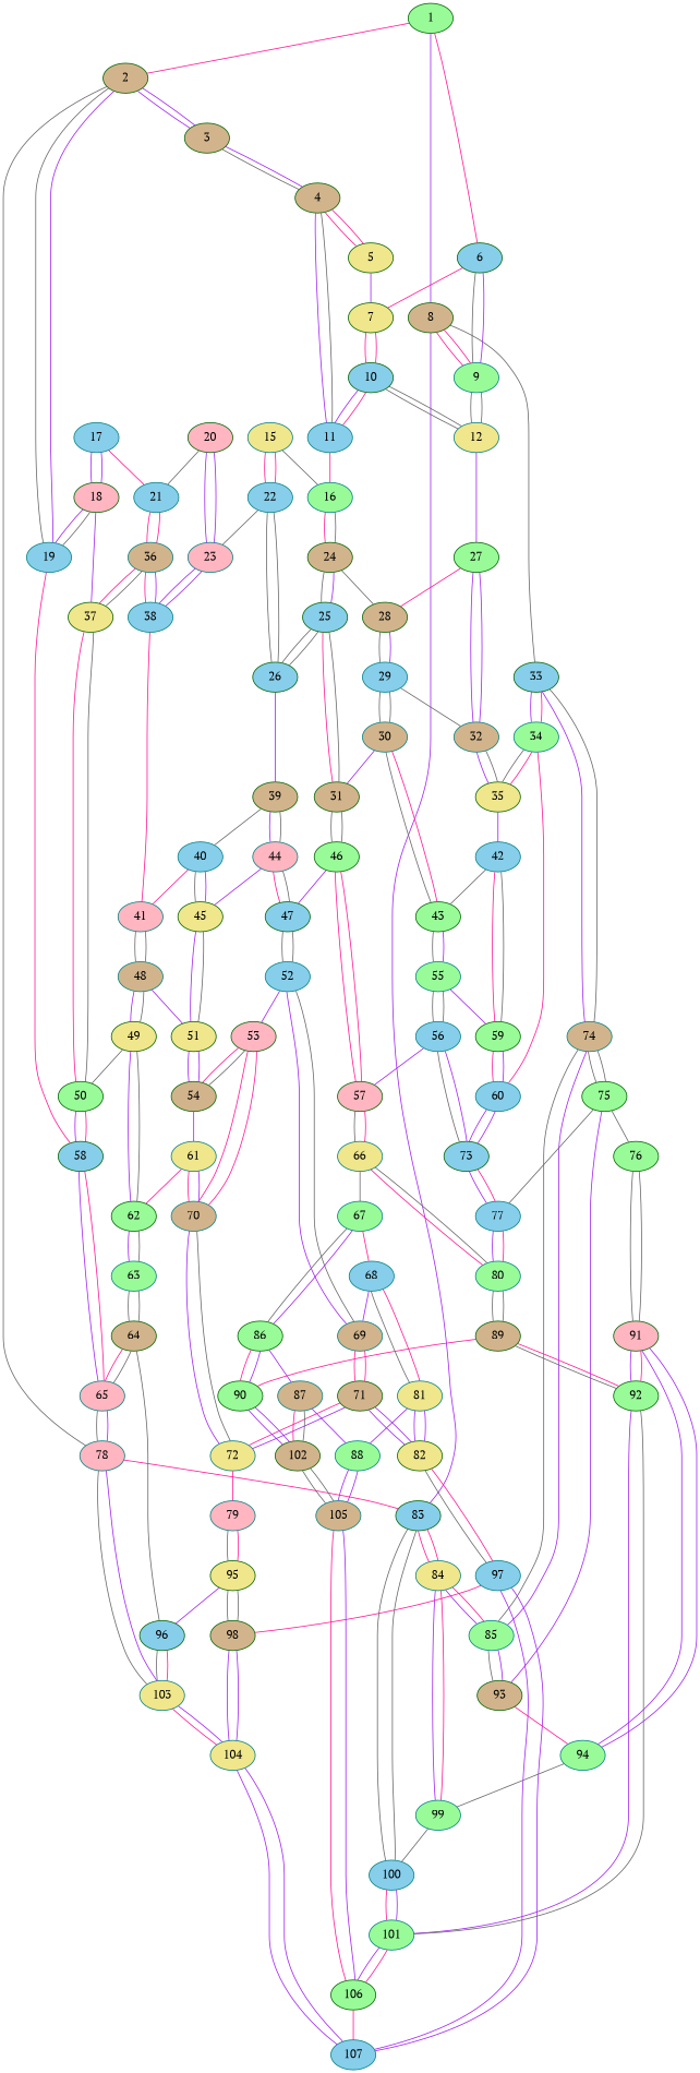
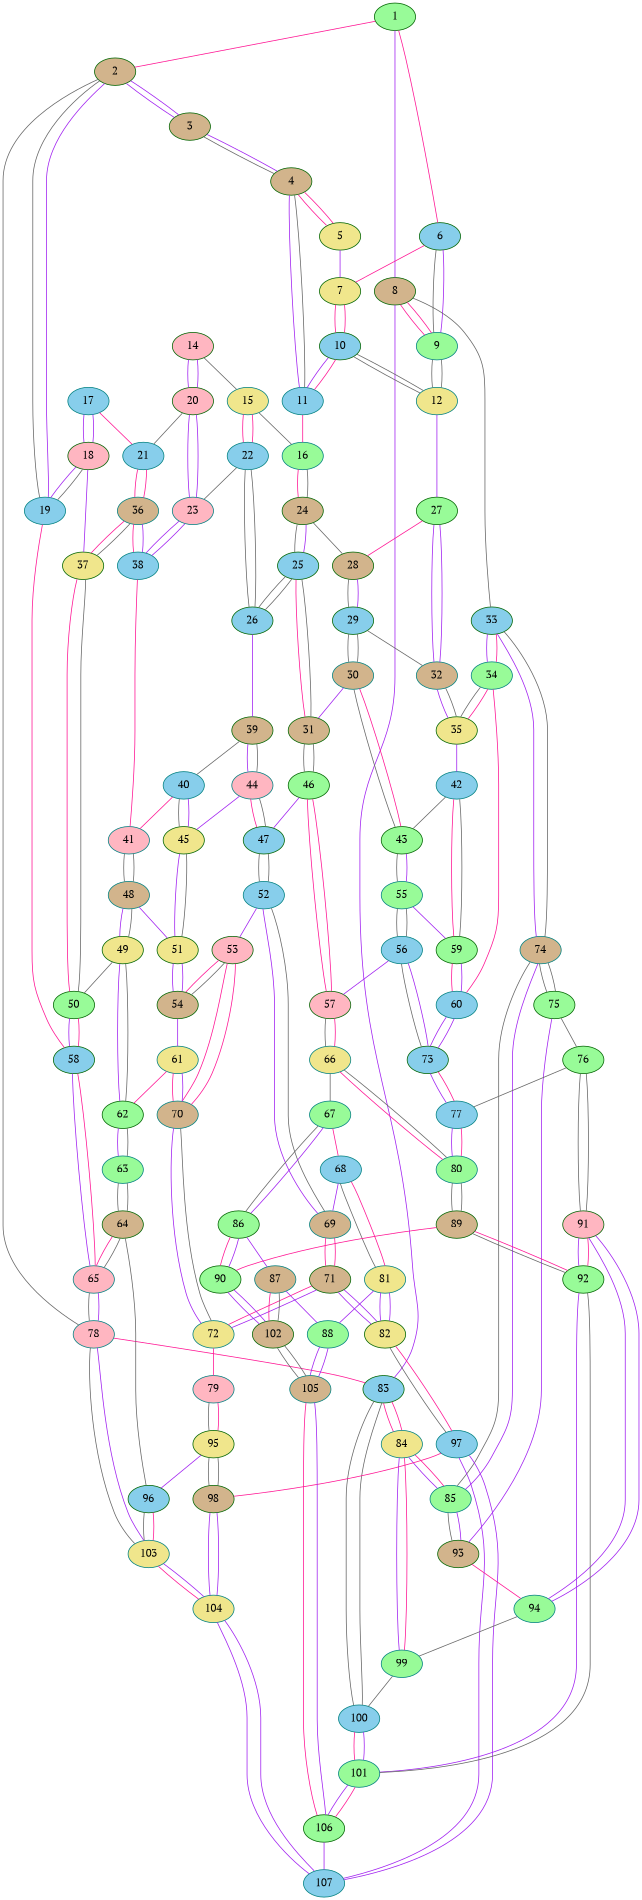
  graph {
    fontname="PT Serif"
    node [color=darkgreen fillcolor=skyblue fontname="PT Serif" style=filled]
    edge [color=purple fontname="PT Serif"]
    1 [fillcolor=palegreen]
    2 [fillcolor=tan]
    6
    8 [fillcolor=tan]
    3 [fillcolor=tan]
    19 [color=teal]
    78 [color=teal fillcolor=lightpink]
    7 [fillcolor=khaki]
    9 [color=teal fillcolor=palegreen]
    33
    83
    4 [fillcolor=tan]
    58
    103 [color=teal fillcolor=khaki]
    5 [fillcolor=khaki]
    11 [color=teal]
    16 [color=teal fillcolor=palegreen]
    10
    12 [color=teal fillcolor=khaki]
    34 [color=teal fillcolor=palegreen]
    74 [color=teal fillcolor=tan]
    84 [color=teal fillcolor=khaki]
    100 [color=teal]
    27 [fillcolor=palegreen]
    24 [fillcolor=tan]
    28 [fillcolor=tan]
    32 [color=teal fillcolor=tan]
+   14 [fillcolor=lightpink]
    15 [color=teal fillcolor=khaki]
    20 [fillcolor=lightpink]
    18 [fillcolor=lightpink]
    17 [color=teal]
    21 [color=teal]
    22 [color=teal]
    23 [color=teal fillcolor=lightpink]
    26
    25
    37 [fillcolor=khaki]
    36 [color=teal fillcolor=tan]
    50 [fillcolor=palegreen]
    65 [color=teal fillcolor=lightpink]
    38 [color=teal]
    39 [fillcolor=tan]
    41 [color=teal fillcolor=lightpink]
    31 [fillcolor=tan]
-   29 [color=teal]
+   29
    46 [fillcolor=palegreen]
    40 [color=teal]
    44 [color=teal fillcolor=lightpink]
    35 [fillcolor=khaki]
    30 [color=teal fillcolor=tan]
    43 [fillcolor=palegreen]
    55 [color=teal fillcolor=palegreen]
    47
    57 [fillcolor=lightpink]
    42 [color=teal]
    60 [color=teal]
    75 [fillcolor=palegreen]
    85 [color=teal fillcolor=palegreen]
    73
    59 [fillcolor=palegreen]
    48 [color=teal fillcolor=tan]
    45 [fillcolor=khaki]
    51 [fillcolor=khaki]
    49 [fillcolor=khaki]
    56 [color=teal]
    52 [color=teal]
    54 [fillcolor=tan]
    66 [color=teal fillcolor=khaki]
    53 [fillcolor=lightpink]
    69 [color=teal fillcolor=tan]
    62 [fillcolor=palegreen]
    63 [color=teal fillcolor=palegreen]
    61 [color=teal fillcolor=khaki]
    70 [color=teal fillcolor=tan]
    71 [fillcolor=tan]
    72 [color=teal fillcolor=khaki]
    77 [color=teal]
    67 [color=teal fillcolor=palegreen]
    80 [color=teal fillcolor=palegreen]
    64 [fillcolor=tan]
    96
    79 [color=teal fillcolor=lightpink]
    95 [fillcolor=khaki]
    68 [color=teal]
    86 [fillcolor=palegreen]
    89 [fillcolor=tan]
    81 [color=teal fillcolor=khaki]
    87 [color=teal fillcolor=tan]
    90 [fillcolor=palegreen]
    82 [fillcolor=khaki]
    88 [color=teal fillcolor=palegreen]
    97 [color=teal]
    76 [fillcolor=palegreen]
    93 [fillcolor=tan]
    91 [fillcolor=lightpink]
    94 [color=teal fillcolor=palegreen]
    92 [fillcolor=palegreen]
    104 [color=teal fillcolor=khaki]
    98 [fillcolor=tan]
    105 [color=teal fillcolor=tan]
    107 [color=teal]
    99 [color=teal fillcolor=palegreen]
    101 [color=teal fillcolor=palegreen]
    102 [fillcolor=tan]
    106 [fillcolor=palegreen]
    1 -- 2 [color=deeppink]
    1 -- 6 [color=deeppink]
    1 -- 8
    2 -- 3
    2 -- 3
    2 -- 19 [color=gray40]
    2 -- 19
    2 -- 78 [color=gray40]
    6 -- 7 [color=deeppink]
    6 -- 9 [color=gray40]
    6 -- 9
    8 -- 9 [color=deeppink]
    8 -- 9 [color=deeppink]
    8 -- 33 [color=gray40]
    8 -- 83
    3 -- 4 [color=gray40]
    3 -- 4
    19 -- 58 [color=deeppink]
    78 -- 83 [color=deeppink]
    78 -- 103 [color=gray40]
    78 -- 103
    7 -- 10 [color=deeppink]
    7 -- 10 [color=deeppink]
    9 -- 12 [color=gray40]
    9 -- 12 [color=gray40]
    33 -- 34
    33 -- 34 [color=deeppink]
    33 -- 74
    33 -- 74 [color=gray40]
    83 -- 84 [color=deeppink]
    83 -- 84 [color=deeppink]
    83 -- 100 [color=gray40]
    83 -- 100 [color=gray40]
    4 -- 5 [color=deeppink]
    4 -- 5 [color=deeppink]
    4 -- 11
    4 -- 11 [color=gray40]
    58 -- 65
    58 -- 65 [color=deeppink]
    103 -- 104 [color=deeppink]
    103 -- 104
    5 -- 7
    11 -- 16 [color=deeppink]
    16 -- 24 [color=deeppink]
    16 -- 24 [color=gray40]
    10 -- 11
    10 -- 11 [color=deeppink]
    10 -- 12 [color=gray40]
    10 -- 12 [color=gray40]
    12 -- 27
    34 -- 35 [color=gray40]
    34 -- 35 [color=deeppink]
    34 -- 60 [color=deeppink]
    74 -- 75 [color=gray40]
    74 -- 75 [color=gray40]
    74 -- 85 [color=gray40]
    74 -- 85
    84 -- 85
    84 -- 85 [color=deeppink]
    84 -- 99
    84 -- 99 [color=deeppink]
    100 -- 101 [color=deeppink]
    100 -- 101
    27 -- 28 [color=deeppink]
    27 -- 32
    27 -- 32
    24 -- 28 [color=gray40]
    24 -- 25 [color=gray40]
    24 -- 25
    28 -- 29 [color=gray40]
    28 -- 29
    32 -- 35
    32 -- 35 [color=gray40]
+   14 -- 15 [color=gray40]
+   14 -- 20
+   14 -- 20
    15 -- 16 [color=gray40]
    15 -- 22 [color=deeppink]
    15 -- 22 [color=deeppink]
    20 -- 21 [color=gray40]
    20 -- 23
    20 -- 23
    18 -- 19
    18 -- 19 [color=gray40]
    18 -- 37
    17 -- 18
    17 -- 18
    17 -- 21 [color=deeppink]
    21 -- 36 [color=deeppink]
    21 -- 36 [color=deeppink]
    22 -- 23 [color=gray40]
    22 -- 26 [color=gray40]
    22 -- 26 [color=gray40]
    23 -- 38
    23 -- 38
    26 -- 39
    25 -- 26 [color=gray40]
    25 -- 26 [color=gray40]
    25 -- 31 [color=deeppink]
    25 -- 31 [color=gray40]
    37 -- 50 [color=deeppink]
    37 -- 50 [color=gray40]
    36 -- 37 [color=deeppink]
    36 -- 37 [color=gray40]
    36 -- 38 [color=deeppink]
    36 -- 38
    50 -- 58
    50 -- 58 [color=deeppink]
    65 -- 78 [color=gray40]
    65 -- 78
    38 -- 41 [color=deeppink]
    39 -- 40 [color=gray40]
    39 -- 44
    39 -- 44 [color=gray40]
    41 -- 48 [color=gray40]
    41 -- 48 [color=gray40]
    31 -- 46 [color=gray40]
    31 -- 46 [color=gray40]
    29 -- 32 [color=gray40]
    29 -- 30 [color=gray40]
    29 -- 30 [color=gray40]
    46 -- 47
    46 -- 57 [color=deeppink]
    46 -- 57 [color=deeppink]
    40 -- 41 [color=deeppink]
    40 -- 45 [color=gray40]
    40 -- 45
    44 -- 47 [color=deeppink]
    44 -- 47 [color=gray40]
    44 -- 45
    35 -- 42
    30 -- 31
    30 -- 43 [color=gray40]
    30 -- 43 [color=deeppink]
    43 -- 55 [color=gray40]
    43 -- 55
    55 -- 59
    55 -- 56 [color=gray40]
    55 -- 56 [color=gray40]
    47 -- 52 [color=gray40]
    47 -- 52 [color=gray40]
    57 -- 66 [color=gray40]
    57 -- 66 [color=deeppink]
    42 -- 43 [color=gray40]
    42 -- 59 [color=deeppink]
    42 -- 59 [color=gray40]
    60 -- 73
    60 -- 73
    75 -- 76 [color=gray40]
    75 -- 93
    85 -- 93 [color=gray40]
    85 -- 93
    73 -- 77
    73 -- 77 [color=deeppink]
    59 -- 60 [color=deeppink]
    59 -- 60
    48 -- 51
    48 -- 49
    48 -- 49 [color=gray40]
    45 -- 51
    45 -- 51 [color=gray40]
    51 -- 54
    51 -- 54
    49 -- 50 [color=gray40]
    49 -- 62
    49 -- 62 [color=gray40]
    56 -- 57
    56 -- 73 [color=gray40]
    56 -- 73
    52 -- 53
    52 -- 69
    52 -- 69 [color=gray40]
    54 -- 61
    66 -- 67 [color=gray40]
    66 -- 80 [color=deeppink]
    66 -- 80 [color=gray40]
    53 -- 54 [color=deeppink]
    53 -- 54 [color=gray40]
    53 -- 70 [color=deeppink]
    53 -- 70 [color=deeppink]
    69 -- 71 [color=deeppink]
    69 -- 71 [color=deeppink]
    62 -- 63
    62 -- 63 [color=gray40]
    63 -- 64 [color=gray40]
    63 -- 64 [color=gray40]
    61 -- 62 [color=deeppink]
    61 -- 70 [color=deeppink]
    61 -- 70
    70 -- 72
    70 -- 72 [color=gray40]
    71 -- 72 [color=deeppink]
    71 -- 72
    71 -- 82
    71 -- 82
    72 -- 79 [color=deeppink]
    77 -- 80
    77 -- 80 [color=deeppink]
    67 -- 68 [color=deeppink]
    67 -- 86 [color=gray40]
    67 -- 86
    80 -- 89 [color=gray40]
    80 -- 89 [color=gray40]
    64 -- 65 [color=deeppink]
    64 -- 65 [color=gray40]
    64 -- 96 [color=gray40]
    96 -- 103 [color=gray40]
    96 -- 103 [color=deeppink]
    79 -- 95 [color=gray40]
    79 -- 95 [color=deeppink]
    95 -- 96
    95 -- 98 [color=gray40]
    95 -- 98 [color=gray40]
    68 -- 69
    68 -- 81 [color=gray40]
    68 -- 81 [color=deeppink]
    86 -- 87
    86 -- 90 [color=deeppink]
    86 -- 90
    89 -- 90 [color=deeppink]
    89 -- 92 [color=gray40]
    89 -- 92 [color=deeppink]
    81 -- 82
    81 -- 82
    81 -- 88
    87 -- 88
    87 -- 102 [color=deeppink]
    87 -- 102 [color=gray40]
    90 -- 102
    90 -- 102
    82 -- 97 [color=gray40]
    82 -- 97 [color=deeppink]
    88 -- 105
    88 -- 105
    97 -- 98 [color=deeppink]
    97 -- 107
    97 -- 107
-   75 -- 77 [color=gray40]
+   76 -- 77 [color=gray40]
    76 -- 91 [color=gray40]
    76 -- 91 [color=gray40]
    93 -- 94 [color=deeppink]
    91 -- 94
    91 -- 94
    91 -- 92
    91 -- 92 [color=deeppink]
    94 -- 99 [color=gray40]
    92 -- 101
    92 -- 101 [color=gray40]
    104 -- 107
    104 -- 107
    98 -- 104
    98 -- 104
    105 -- 106 [color=deeppink]
    105 -- 106
    99 -- 100 [color=gray40]
    101 -- 106
    101 -- 106 [color=deeppink]
    102 -- 105 [color=gray40]
    102 -- 105 [color=gray40]
-   106 -- 107 [color=deeppink]
+   106 -- 107
  }
